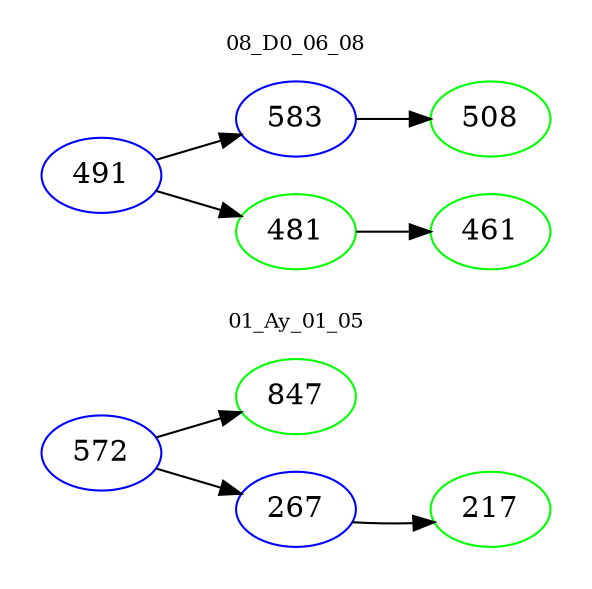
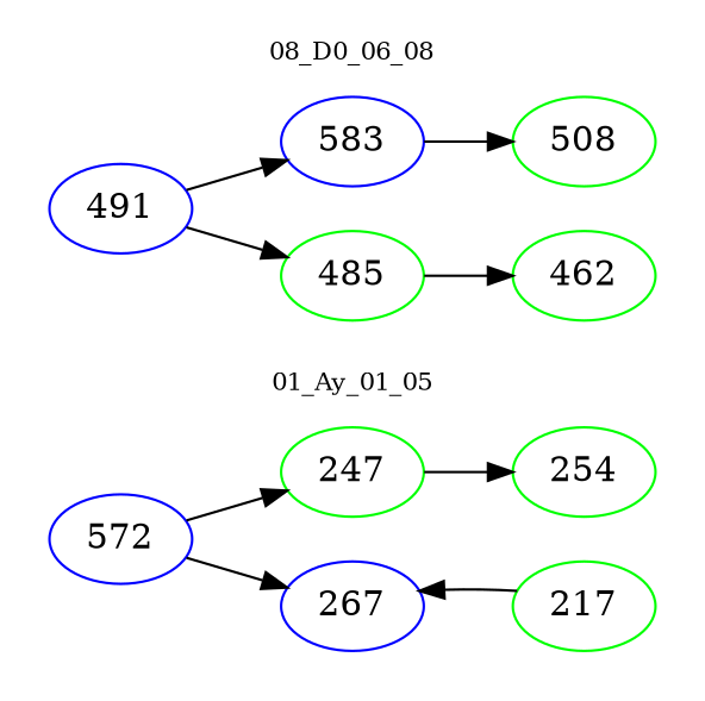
  digraph {
    fontname="DejaVu Serif"
    rankdir=LR
    node [color=green fontname="DejaVu Serif"]
    edge [color=black fontname="DejaVu Serif"]
    n1 [color=blue label=572]
    n2 [color=blue label=267]
-   n3 [label=847]
+   n3 [label=247]
    n4 [label=217]
+   n5 [label=254]
    n6 [color=blue label=491]
-   n7 [label=481]
+   n7 [label=485]
    n8 [color=blue label=583]
-   n9 [label=461]
+   n9 [label=462]
    n10 [label=508]
    subgraph cluster_1 {
      color=white
      fontsize=10
      label="01_Ay_01_05"
      n1
      n2
      n3
      n4
+     n5
    }
    subgraph cluster_2 {
      color=white
      fontsize=10
      label="08_D0_06_08"
      n6
      n7
      n8
      n9
      n10
    }
    n1 -> n2
    n1 -> n3
-   n2 -> n4
+   n4 -> n2
+   n3 -> n5
    n6 -> n7
    n6 -> n8
    n7 -> n9
    n8 -> n10
  }
